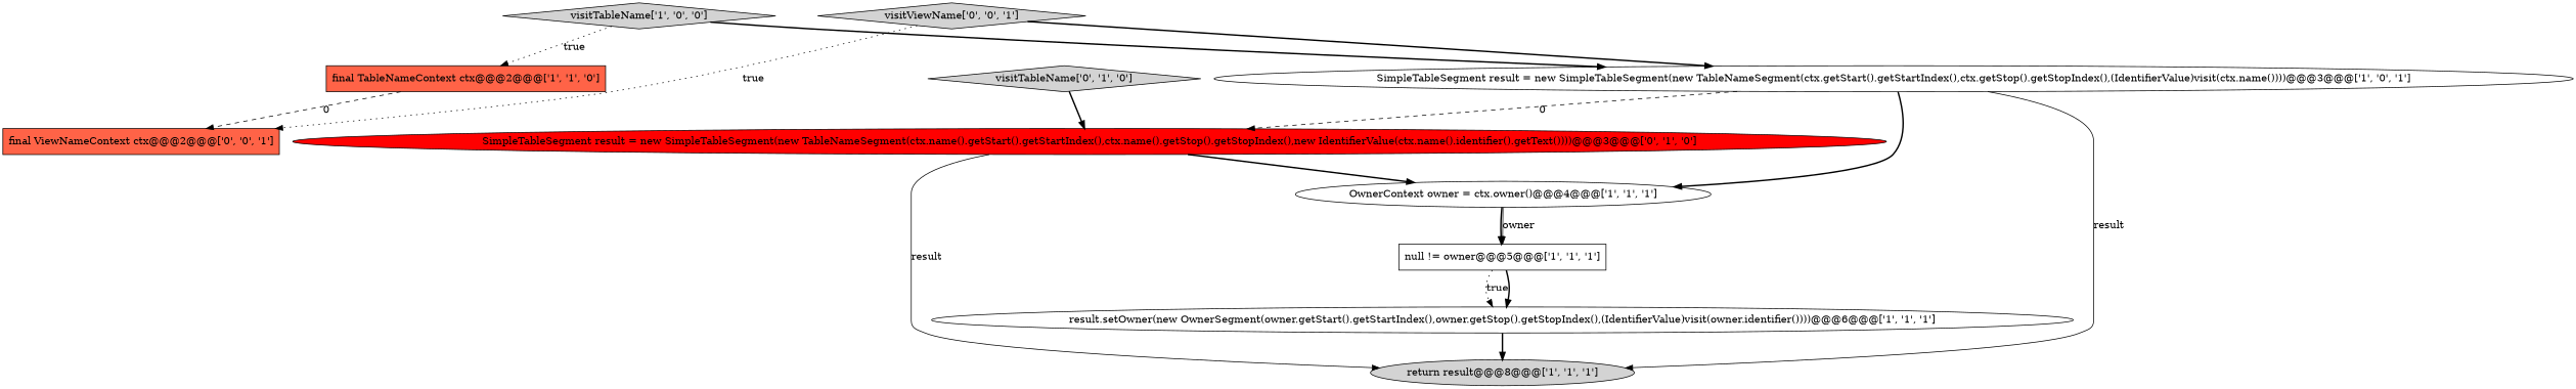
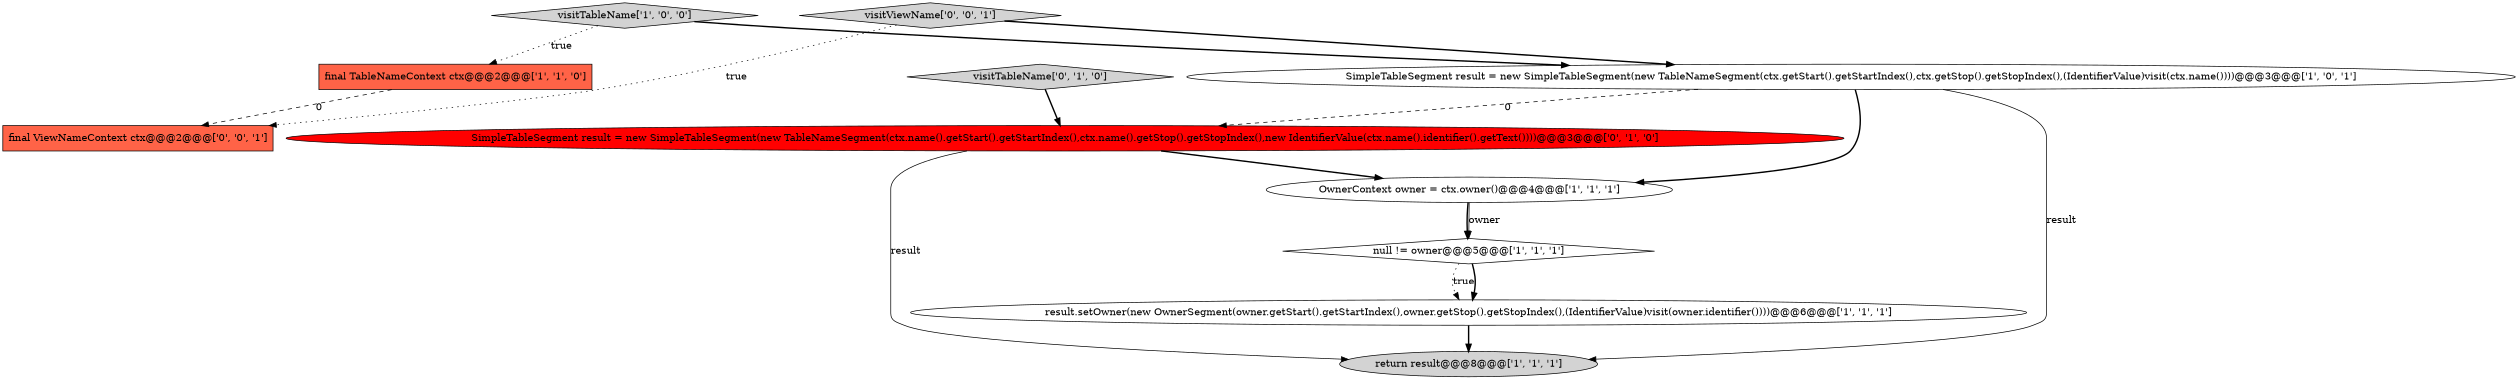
  digraph {
    node [fillcolor=lightgray shape=ellipse style=filled]
    edge [style=bold]
    n1 [label="visitTableName['0', '1', '0']" shape=diamond]
    n2 [fillcolor=red label="SimpleTableSegment result = new SimpleTableSegment(new TableNameSegment(ctx.name().getStart().getStartIndex(),ctx.name().getStop().getStopIndex(),new IdentifierValue(ctx.name().identifier().getText())))@@@3@@@['0', '1', '0']"]
    n3 [label="return result@@@8@@@['1', '1', '1']"]
    n4 [fillcolor=white label="OwnerContext owner = ctx.owner()@@@4@@@['1', '1', '1']"]
    n5 [fillcolor=tomato label="final TableNameContext ctx@@@2@@@['1', '1', '0']" shape=box]
    n6 [fillcolor=tomato label="final ViewNameContext ctx@@@2@@@['0', '0', '1']" shape=box]
    n7 [fillcolor=white label="result.setOwner(new OwnerSegment(owner.getStart().getStartIndex(),owner.getStop().getStopIndex(),(IdentifierValue)visit(owner.identifier())))@@@6@@@['1', '1', '1']"]
-   n8 [fillcolor=white label="null != owner@@@5@@@['1', '1', '1']" shape=box]
+   n8 [fillcolor=white label="null != owner@@@5@@@['1', '1', '1']" shape=diamond]
    n9 [fillcolor=white label="SimpleTableSegment result = new SimpleTableSegment(new TableNameSegment(ctx.getStart().getStartIndex(),ctx.getStop().getStopIndex(),(IdentifierValue)visit(ctx.name())))@@@3@@@['1', '0', '1']"]
    n10 [label="visitTableName['1', '0', '0']" shape=diamond]
    n11 [label="visitViewName['0', '0', '1']" shape=diamond]
    n1 -> n2
    n2 -> n3 [label=result style=solid]
    n2 -> n4
    n4 -> n8
    n4 -> n8 [label=owner style=solid]
    n5 -> n6 [label=0 style=dashed]
    n7 -> n3
    n8 -> n7 [label=true style=dotted]
    n8 -> n7
    n9 -> n2 [label=0 style=dashed]
    n9 -> n3 [label=result style=solid]
    n9 -> n4
    n10 -> n5 [label=true style=dotted]
    n10 -> n9
    n11 -> n6 [label=true style=dotted]
    n11 -> n9
  }
